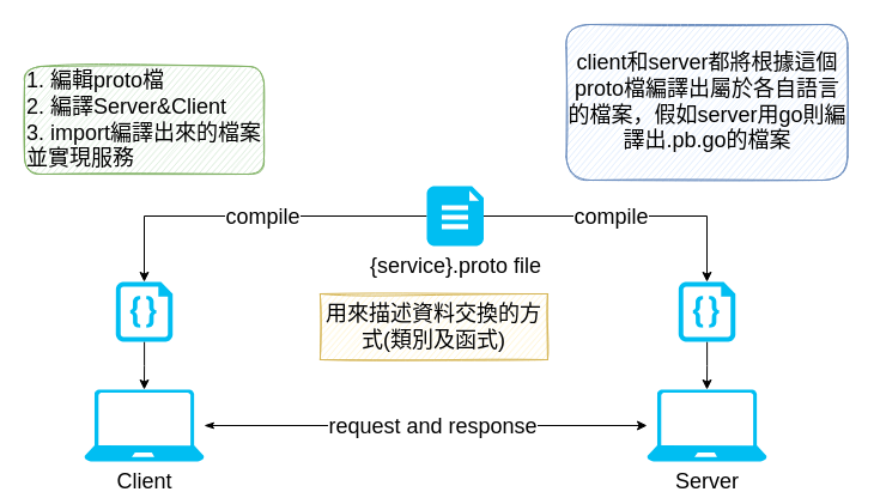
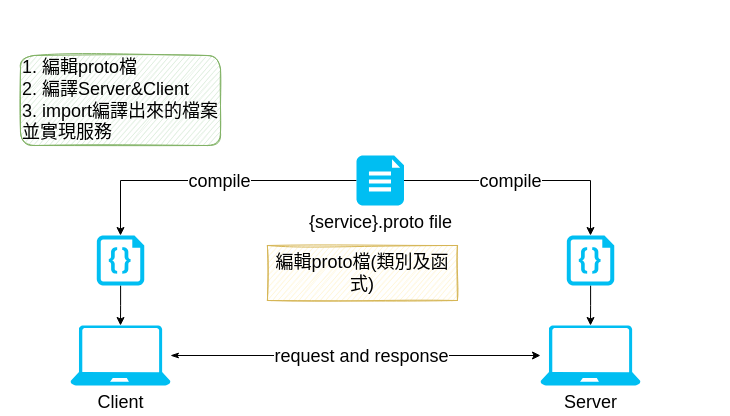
  <mxCell id="0" />
  <mxCell id="1" parent="0" />
  <mxCell id="2" value="Server" style="verticalLabelPosition=bottom;html=1;verticalAlign=top;align=center;strokeColor=none;fillColor=#00BEF2;shape=mxgraph.azure.laptop;pointerEvents=1;fontSize=18;" vertex="1" parent="1"><mxGeometry x="540" y="325" width="100" height="60" as="geometry" /></mxCell>
  <mxCell id="3" style="edgeStyle=orthogonalEdgeStyle;rounded=0;orthogonalLoop=1;jettySize=auto;html=1;startArrow=classicThin;startFill=1;fontSize=18;" edge="1" parent="1" source="5" target="2"><mxGeometry relative="1" as="geometry" /></mxCell>
  <mxCell id="4" value="request and response" style="edgeLabel;html=1;align=center;verticalAlign=middle;resizable=0;points=[];fontSize=18;" vertex="1" connectable="0" parent="3"><mxGeometry x="0.114" y="-2" relative="1" as="geometry"><mxPoint x="-16" y="-2" as="offset" /></mxGeometry></mxCell>
  <mxCell id="5" value="Client" style="verticalLabelPosition=bottom;html=1;verticalAlign=top;align=center;strokeColor=none;fillColor=#00BEF2;shape=mxgraph.azure.laptop;pointerEvents=1;fontSize=18;" vertex="1" parent="1"><mxGeometry x="70" y="325" width="100" height="60" as="geometry" /></mxCell>
- <mxCell id="6" value="用來描述資料交換的方式(類別及函式)" style="text;html=1;strokeColor=#d6b656;fillColor=#fff2cc;align=center;verticalAlign=middle;whiteSpace=wrap;rounded=0;fontSize=18;sketch=1;" vertex="1" parent="1"><mxGeometry x="266.92" y="245" width="190" height="55" as="geometry" /></mxCell>
+ <mxCell id="6" value="編輯proto檔(類別及函式)" style="text;html=1;strokeColor=#d6b656;fillColor=#fff2cc;align=center;verticalAlign=middle;whiteSpace=wrap;rounded=0;fontSize=18;sketch=1;" vertex="1" parent="1"><mxGeometry x="266.92" y="245" width="190" height="55" as="geometry" /></mxCell>
  <mxCell id="7" style="edgeStyle=orthogonalEdgeStyle;rounded=0;orthogonalLoop=1;jettySize=auto;html=1;entryX=0.5;entryY=0;entryDx=0;entryDy=0;entryPerimeter=0;fontSize=18;" edge="1" parent="1" source="11" target="13"><mxGeometry relative="1" as="geometry" /></mxCell>
  <mxCell id="8" value="compile" style="edgeLabel;html=1;align=center;verticalAlign=middle;resizable=0;points=[];fontSize=18;" vertex="1" connectable="0" parent="7"><mxGeometry x="-0.053" y="1" relative="1" as="geometry"><mxPoint y="-1" as="offset" /></mxGeometry></mxCell>
  <mxCell id="9" style="edgeStyle=orthogonalEdgeStyle;rounded=0;orthogonalLoop=1;jettySize=auto;html=1;entryX=0.5;entryY=0;entryDx=0;entryDy=0;entryPerimeter=0;fontSize=18;" edge="1" parent="1" source="11" target="15"><mxGeometry relative="1" as="geometry" /></mxCell>
  <mxCell id="10" value="compile" style="edgeLabel;html=1;align=center;verticalAlign=middle;resizable=0;points=[];fontSize=18;" vertex="1" connectable="0" parent="9"><mxGeometry x="-0.111" y="3" relative="1" as="geometry"><mxPoint x="-1.5" y="3" as="offset" /></mxGeometry></mxCell>
  <mxCell id="11" value="{service}.proto file" style="verticalLabelPosition=bottom;html=1;verticalAlign=top;align=center;strokeColor=none;fillColor=#00BEF2;shape=mxgraph.azure.file_2;pointerEvents=1;fontSize=18;" vertex="1" parent="1"><mxGeometry x="356" y="155" width="47.5" height="50" as="geometry" /></mxCell>
  <mxCell id="12" style="edgeStyle=orthogonalEdgeStyle;rounded=0;orthogonalLoop=1;jettySize=auto;html=1;entryX=0.5;entryY=0;entryDx=0;entryDy=0;entryPerimeter=0;fontSize=18;" edge="1" parent="1" source="13" target="5"><mxGeometry relative="1" as="geometry" /></mxCell>
  <mxCell id="13" value="" style="verticalLabelPosition=bottom;html=1;verticalAlign=top;align=center;strokeColor=none;fillColor=#00BEF2;shape=mxgraph.azure.code_file;pointerEvents=1;fontSize=18;" vertex="1" parent="1"><mxGeometry x="96.25" y="235" width="47.5" height="50" as="geometry" /></mxCell>
  <mxCell id="14" style="edgeStyle=orthogonalEdgeStyle;rounded=0;orthogonalLoop=1;jettySize=auto;html=1;entryX=0.5;entryY=0;entryDx=0;entryDy=0;entryPerimeter=0;fontSize=18;" edge="1" parent="1" source="15" target="2"><mxGeometry relative="1" as="geometry" /></mxCell>
  <mxCell id="15" value="" style="verticalLabelPosition=bottom;html=1;verticalAlign=top;align=center;strokeColor=none;fillColor=#00BEF2;shape=mxgraph.azure.code_file;pointerEvents=1;fontSize=18;" vertex="1" parent="1"><mxGeometry x="566.25" y="235" width="47.5" height="50" as="geometry" /></mxCell>
- <mxCell id="16" value="client和server都將根據這個proto檔編譯出屬於各自語言的檔案，假如server用go則編譯出.pb.go的檔案" style="text;html=1;strokeColor=#6c8ebf;fillColor=#dae8fc;align=center;verticalAlign=middle;whiteSpace=wrap;rounded=1;fontSize=18;shadow=0;sketch=1;" vertex="1" parent="1"><mxGeometry x="472.5" y="20" width="235" height="130" as="geometry" /></mxCell>
  <mxCell id="17" value="" style="shape=image;verticalLabelPosition=bottom;labelBackgroundColor=#ffffff;verticalAlign=top;aspect=fixed;imageAspect=0;image=https://img2018.cnblogs.com/blog/1377250/202002/1377250-20200215213950697-1799658107.png;fontSize=18;" vertex="1" parent="1"><mxGeometry x="253" y="25" width="203.92" height="120" as="geometry" /></mxCell>
  <mxCell id="18" value="1. 編輯proto檔&lt;br&gt;2. 編譯Server&amp;amp;Client&lt;br&gt;3. import編譯出來的檔案並實現服務" style="text;html=1;strokeColor=#82b366;fillColor=#d5e8d4;align=left;verticalAlign=middle;whiteSpace=wrap;rounded=1;fontSize=18;sketch=1;" vertex="1" parent="1"><mxGeometry x="20" y="55" width="200" height="90" as="geometry" /></mxCell>
